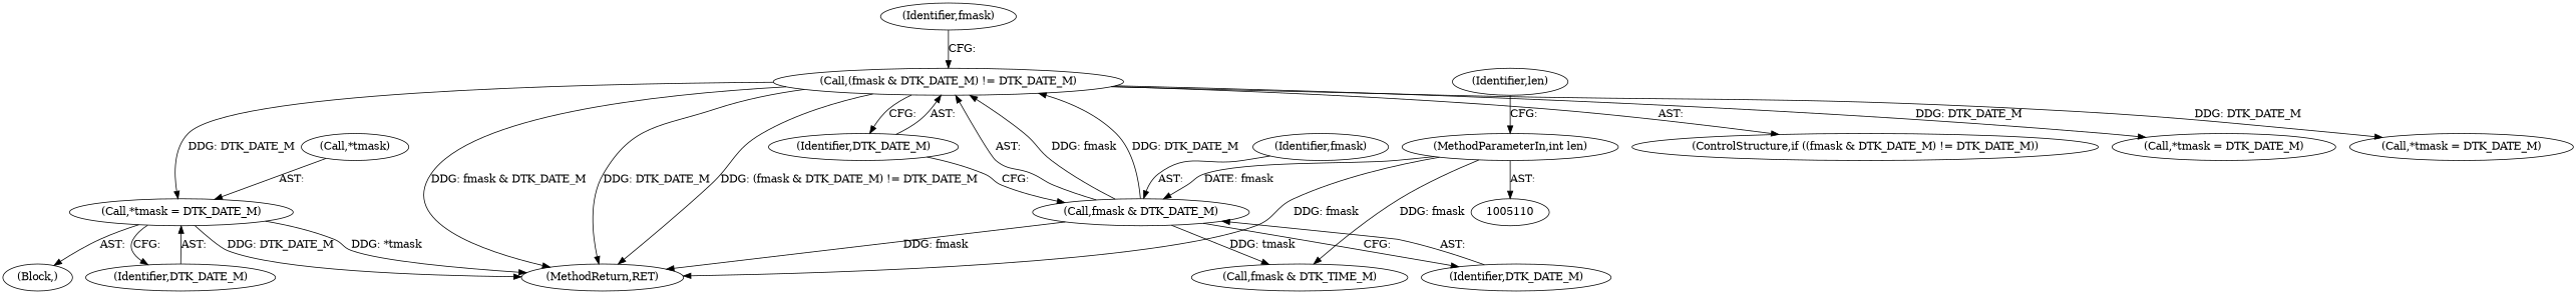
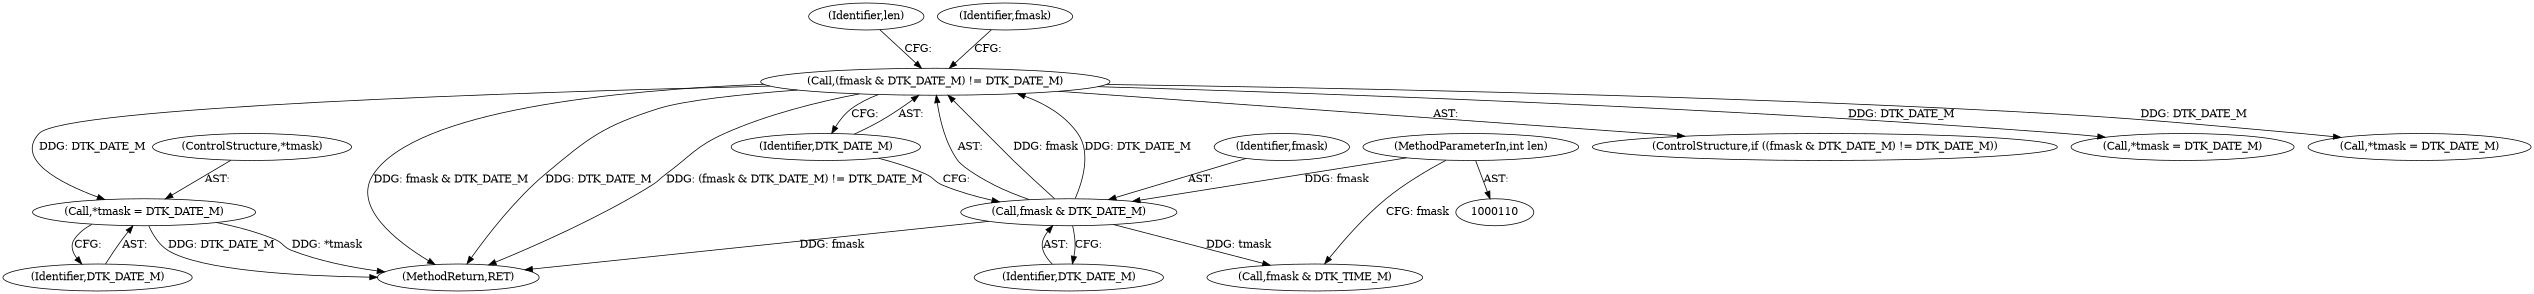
  digraph {
    n1 [label="(Call,*tmask = DTK_DATE_M)"]
-   n2 [label="(Block,)"]
    n3 [label="(Identifier,DTK_DATE_M)"]
    n4 [label="(MethodReturn,RET)"]
    n5 [label="(Call,(fmask & DTK_DATE_M) != DTK_DATE_M)"]
    n6 [label="(ControlStructure,if ((fmask & DTK_DATE_M) != DTK_DATE_M))"]
    n7 [label="(Identifier,DTK_DATE_M)"]
    n8 [label="(Call,*tmask = DTK_DATE_M)"]
    n9 [label="(Call,*tmask = DTK_DATE_M)"]
    n10 [label="(Call,fmask & DTK_DATE_M)"]
    n11 [label="(Call,fmask & DTK_TIME_M)"]
    n12 [label="(Identifier,DTK_DATE_M)"]
    n13 [label="(MethodParameterIn,int len)"]
-   1000110 [label=1005110]
+   1000110
    n15 [label="(Identifier,len)"]
    n16 [label="(Identifier,fmask)"]
    n17 [label="(Identifier,fmask)"]
-   n18 [label="(Call,*tmask)"]
-   n1 -> n2 [label="AST: "]
+   n18 [label="(ControlStructure,*tmask)"]
    n1 -> n3 [label="CFG: "]
    n1 -> n4 [label="DDG: DTK_DATE_M"]
    n1 -> n4 [label="DDG: *tmask"]
    n3 -> n1 [label="AST: "]
    n5 -> n1 [label="DDG: DTK_DATE_M"]
    n5 -> n4 [label="DDG: fmask & DTK_DATE_M"]
    n5 -> n4 [label="DDG: DTK_DATE_M"]
    n5 -> n4 [label="DDG: (fmask & DTK_DATE_M) != DTK_DATE_M"]
    n5 -> n6 [label="AST: "]
    n5 -> n7 [label="CFG: "]
    n5 -> n8 [label="DDG: DTK_DATE_M"]
    n5 -> n9 [label="DDG: DTK_DATE_M"]
    n7 -> n5 [label="AST: "]
    n7 -> n10 [label="CFG: "]
    n10 -> n4 [label="DDG: fmask"]
    n10 -> n5 [label="AST: "]
    n10 -> n5 [label="DDG: fmask"]
    n10 -> n5 [label="DDG: DTK_DATE_M"]
    n10 -> n11 [label="DDG: tmask"]
    n10 -> n12 [label="CFG: "]
    n12 -> n10 [label="AST: "]
-   n13 -> n4 [label="DDG: fmask"]
-   n13 -> n10 [label="DATE: fmask"]
-   n13 -> n11 [label="DDG: fmask"]
+   n13 -> n10 [label="DDG: fmask"]
+   n13 -> n11 [label="CFG: fmask"]
    n13 -> 1000110 [label="AST: "]
-   n15 -> n13 [label="CFG: "]
+   n15 -> n5 [label="CFG: "]
    n16 -> n10 [label="AST: "]
    n17 -> n5 [label="CFG: "]
    n18 -> n1 [label="AST: "]
  }
